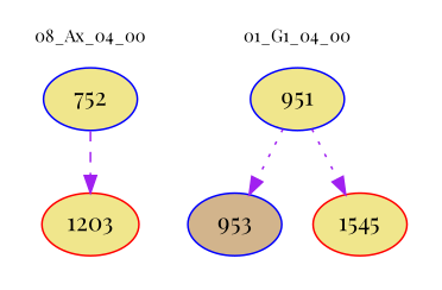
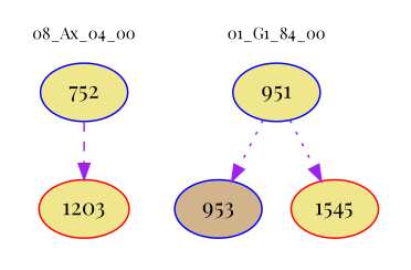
  digraph {
    fontname="Playfair Display"
    node [color=blue fillcolor=khaki fontname="Playfair Display" style=filled]
    edge [color=purple fontname="Playfair Display" style=dotted]
    n1 [label=752]
    n2 [color=red label=1203]
    n3 [label=951]
    n4 [fillcolor=tan label=953]
    n5 [color=red label=1545]
    subgraph cluster_1 {
      color=white
      fontsize=10
      label="08_Ax_04_00"
      n1
      n2
    }
    subgraph cluster_2 {
      color=white
      fontsize=10
-     label="01_G1_04_00"
+     label="01_G1_84_00"
      n3
      n4
      n5
    }
    n1 -> n2 [style=dashed]
    n3 -> n4
    n3 -> n5
  }
